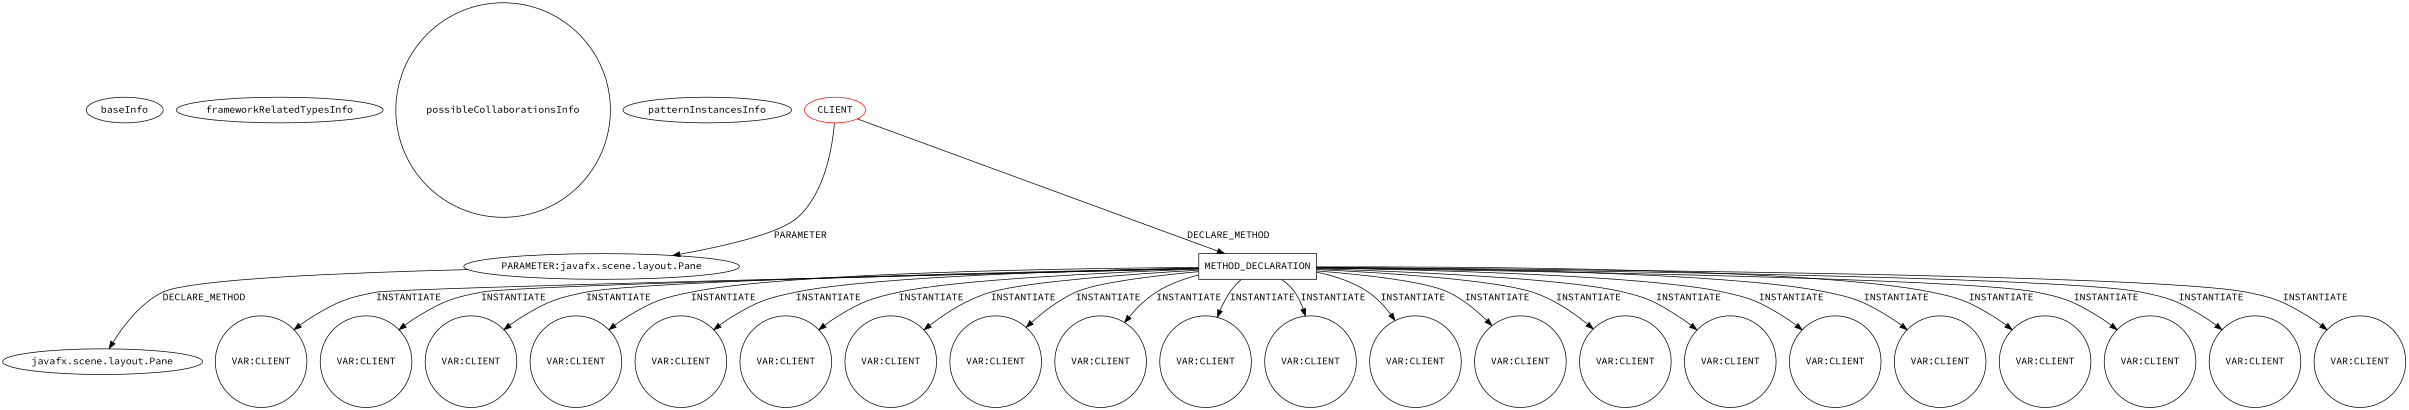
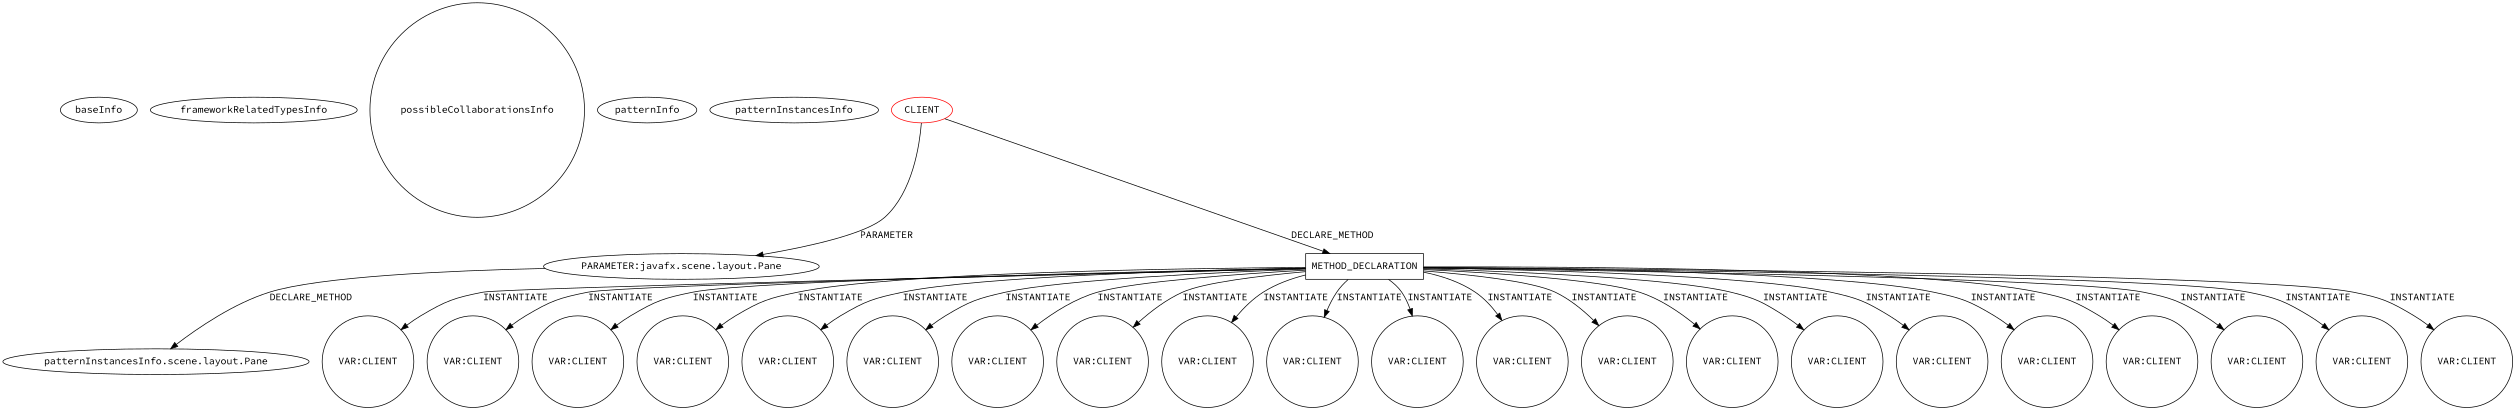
  digraph {
    fontname="Source Code Pro"
    node [fontname="Source Code Pro" shape=circle isFrameworkType=false vertexType=VARIABLE_EXPRESION]
    edge [fontname="Source Code Pro"]
    baseInfo [category=pattern graphId=3447 isAnonymous=false possibleRelation=false shape="" isFrameworkType="" vertexType=""]
    frameworkRelatedTypesInfo [shape="" isFrameworkType="" vertexType=""]
    possibleCollaborationsInfo [isFrameworkType="" vertexType=""]
+   patternInfo [frequency=3.0 patternRootClient=0 shape="" isFrameworkType="" vertexType=""]
    patternInstancesInfo [0="Maxxa-MT-common~/Maxxa-MT-common/MT-common-master/src/cz/commons/example/graphics/branchNode/BranchElementExample.java~BranchElementExample~916" 1="Maxxa-MT-common~/Maxxa-MT-common/MT-common-master/src/cz/commons/example/graphics/layoutManager/Example.java~Example~920" 2="Maxxa-MT-common~/Maxxa-MT-common/MT-common-master/src/cz/commons/example/graphics/layoutManager/ExampleWithSecondPointCalculation.java~ExampleWithSecondPointCalculation~919" shape="" isFrameworkType="" vertexType=""]
    n6 [label="PARAMETER:javafx.scene.layout.Pane" vertexType=PARAMETER_DECLARATION shape=""]
-   n7 [label="javafx.scene.layout.Pane" vertexType=FRAMEWORK_CLASS_TYPE shape=""]
+   n7 [label="patternInstancesInfo.scene.layout.Pane" vertexType=FRAMEWORK_CLASS_TYPE shape=""]
    n8 [label=METHOD_DECLARATION shape=box vertexType=CLIENT_METHOD_DECLARATION]
    n9 [label="VAR:CLIENT"]
    n10 [label="VAR:CLIENT"]
    n11 [label="VAR:CLIENT"]
    n12 [label="VAR:CLIENT"]
    n13 [label="VAR:CLIENT"]
    n14 [label="VAR:CLIENT"]
    n15 [label="VAR:CLIENT"]
    n16 [label="VAR:CLIENT"]
    n17 [label="VAR:CLIENT"]
    n18 [label="VAR:CLIENT"]
    n19 [label="VAR:CLIENT"]
    n20 [label="VAR:CLIENT"]
    n21 [label="VAR:CLIENT"]
    n22 [label="VAR:CLIENT"]
    n23 [label="VAR:CLIENT"]
    n24 [label="VAR:CLIENT"]
    n25 [label="VAR:CLIENT"]
    n26 [label="VAR:CLIENT"]
    n27 [label="VAR:CLIENT"]
    n28 [label="VAR:CLIENT"]
    n29 [label="VAR:CLIENT"]
    n30 [color=red label=CLIENT vertexType=ROOT_CLIENT_CLASS_DECLARATION shape=""]
    n6 -> n7 [label=DECLARE_METHOD]
    n8 -> n9 [label=INSTANTIATE]
    n8 -> n10 [label=INSTANTIATE]
    n8 -> n11 [label=INSTANTIATE]
    n8 -> n12 [label=INSTANTIATE]
    n8 -> n13 [label=INSTANTIATE]
    n8 -> n14 [label=INSTANTIATE]
    n8 -> n15 [label=INSTANTIATE]
    n8 -> n16 [label=INSTANTIATE]
    n8 -> n17 [label=INSTANTIATE]
    n8 -> n18 [label=INSTANTIATE]
    n8 -> n19 [label=INSTANTIATE]
    n8 -> n20 [label=INSTANTIATE]
    n8 -> n21 [label=INSTANTIATE]
    n8 -> n22 [label=INSTANTIATE]
    n8 -> n23 [label=INSTANTIATE]
    n8 -> n24 [label=INSTANTIATE]
    n8 -> n25 [label=INSTANTIATE]
    n8 -> n26 [label=INSTANTIATE]
    n8 -> n27 [label=INSTANTIATE]
    n8 -> n28 [label=INSTANTIATE]
    n8 -> n29 [label=INSTANTIATE]
    n30 -> n6 [label=PARAMETER]
    n30 -> n8 [label=DECLARE_METHOD]
  }
